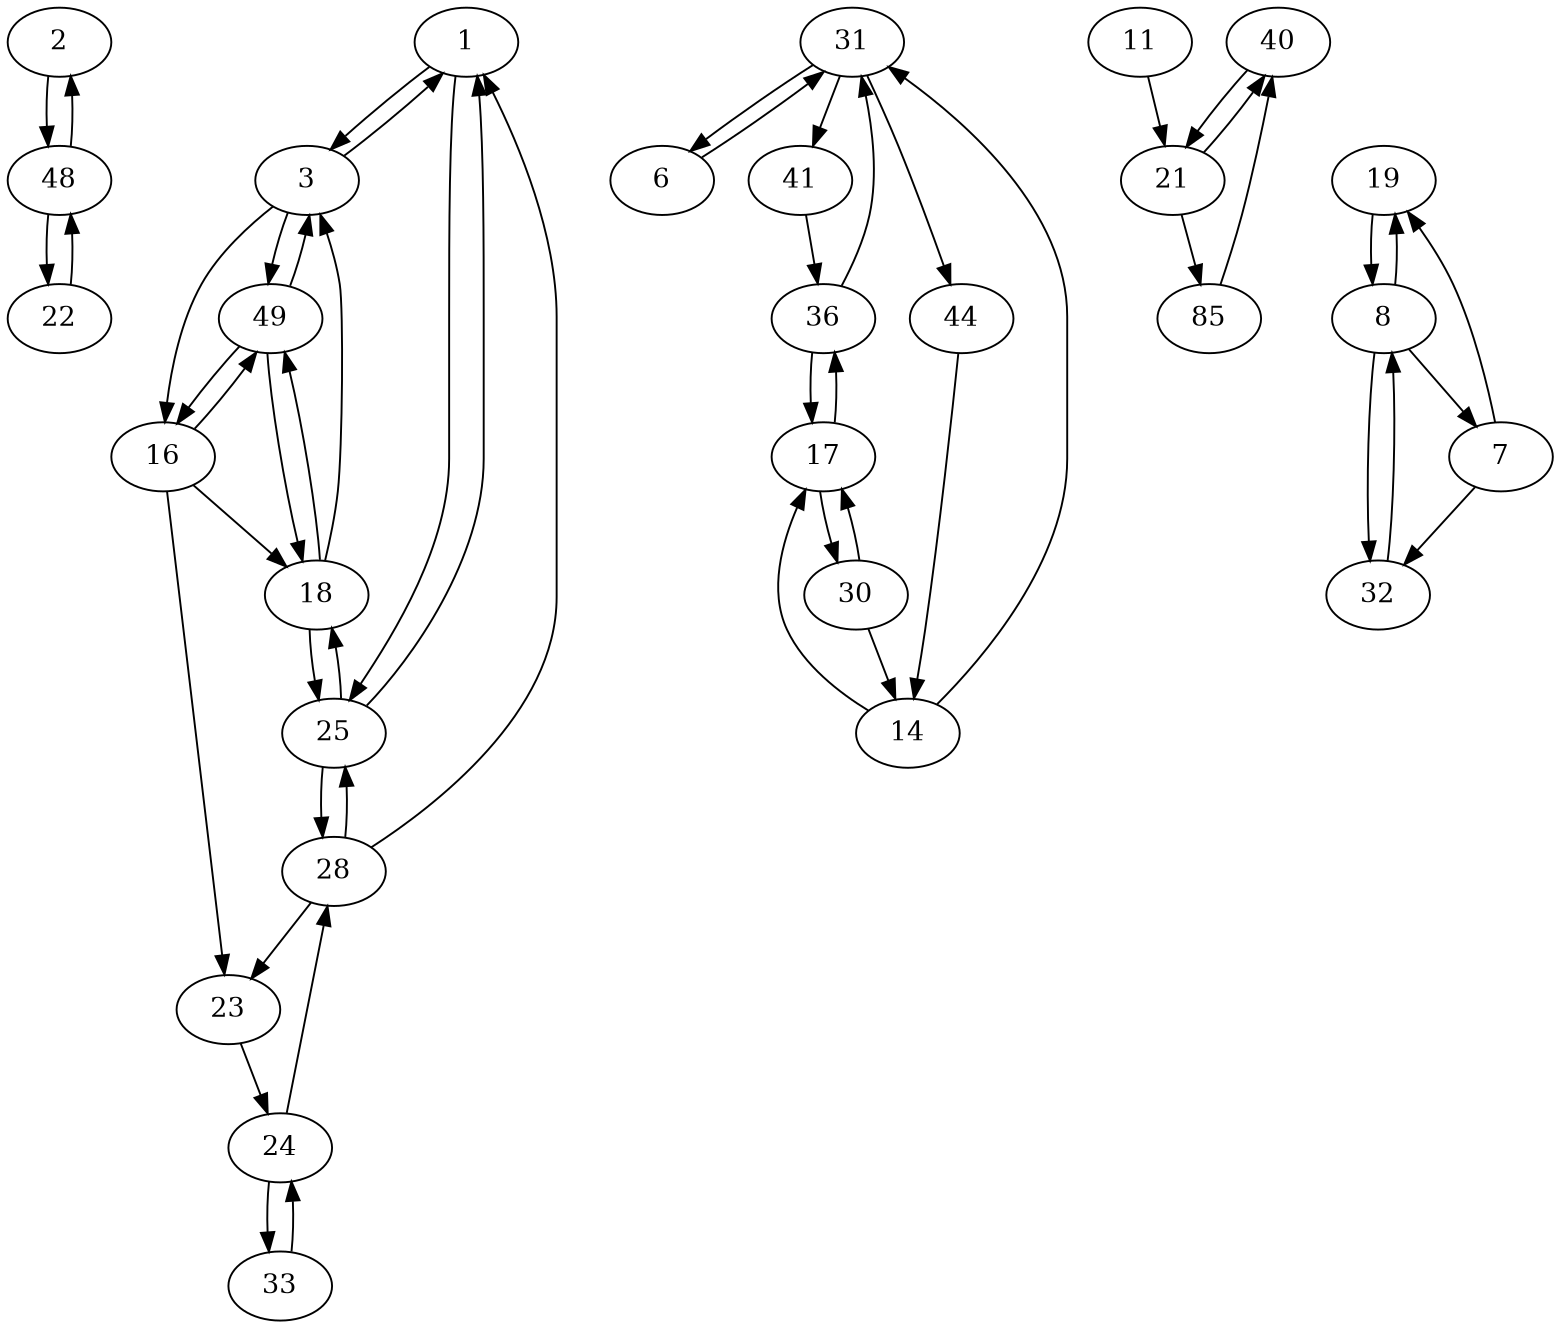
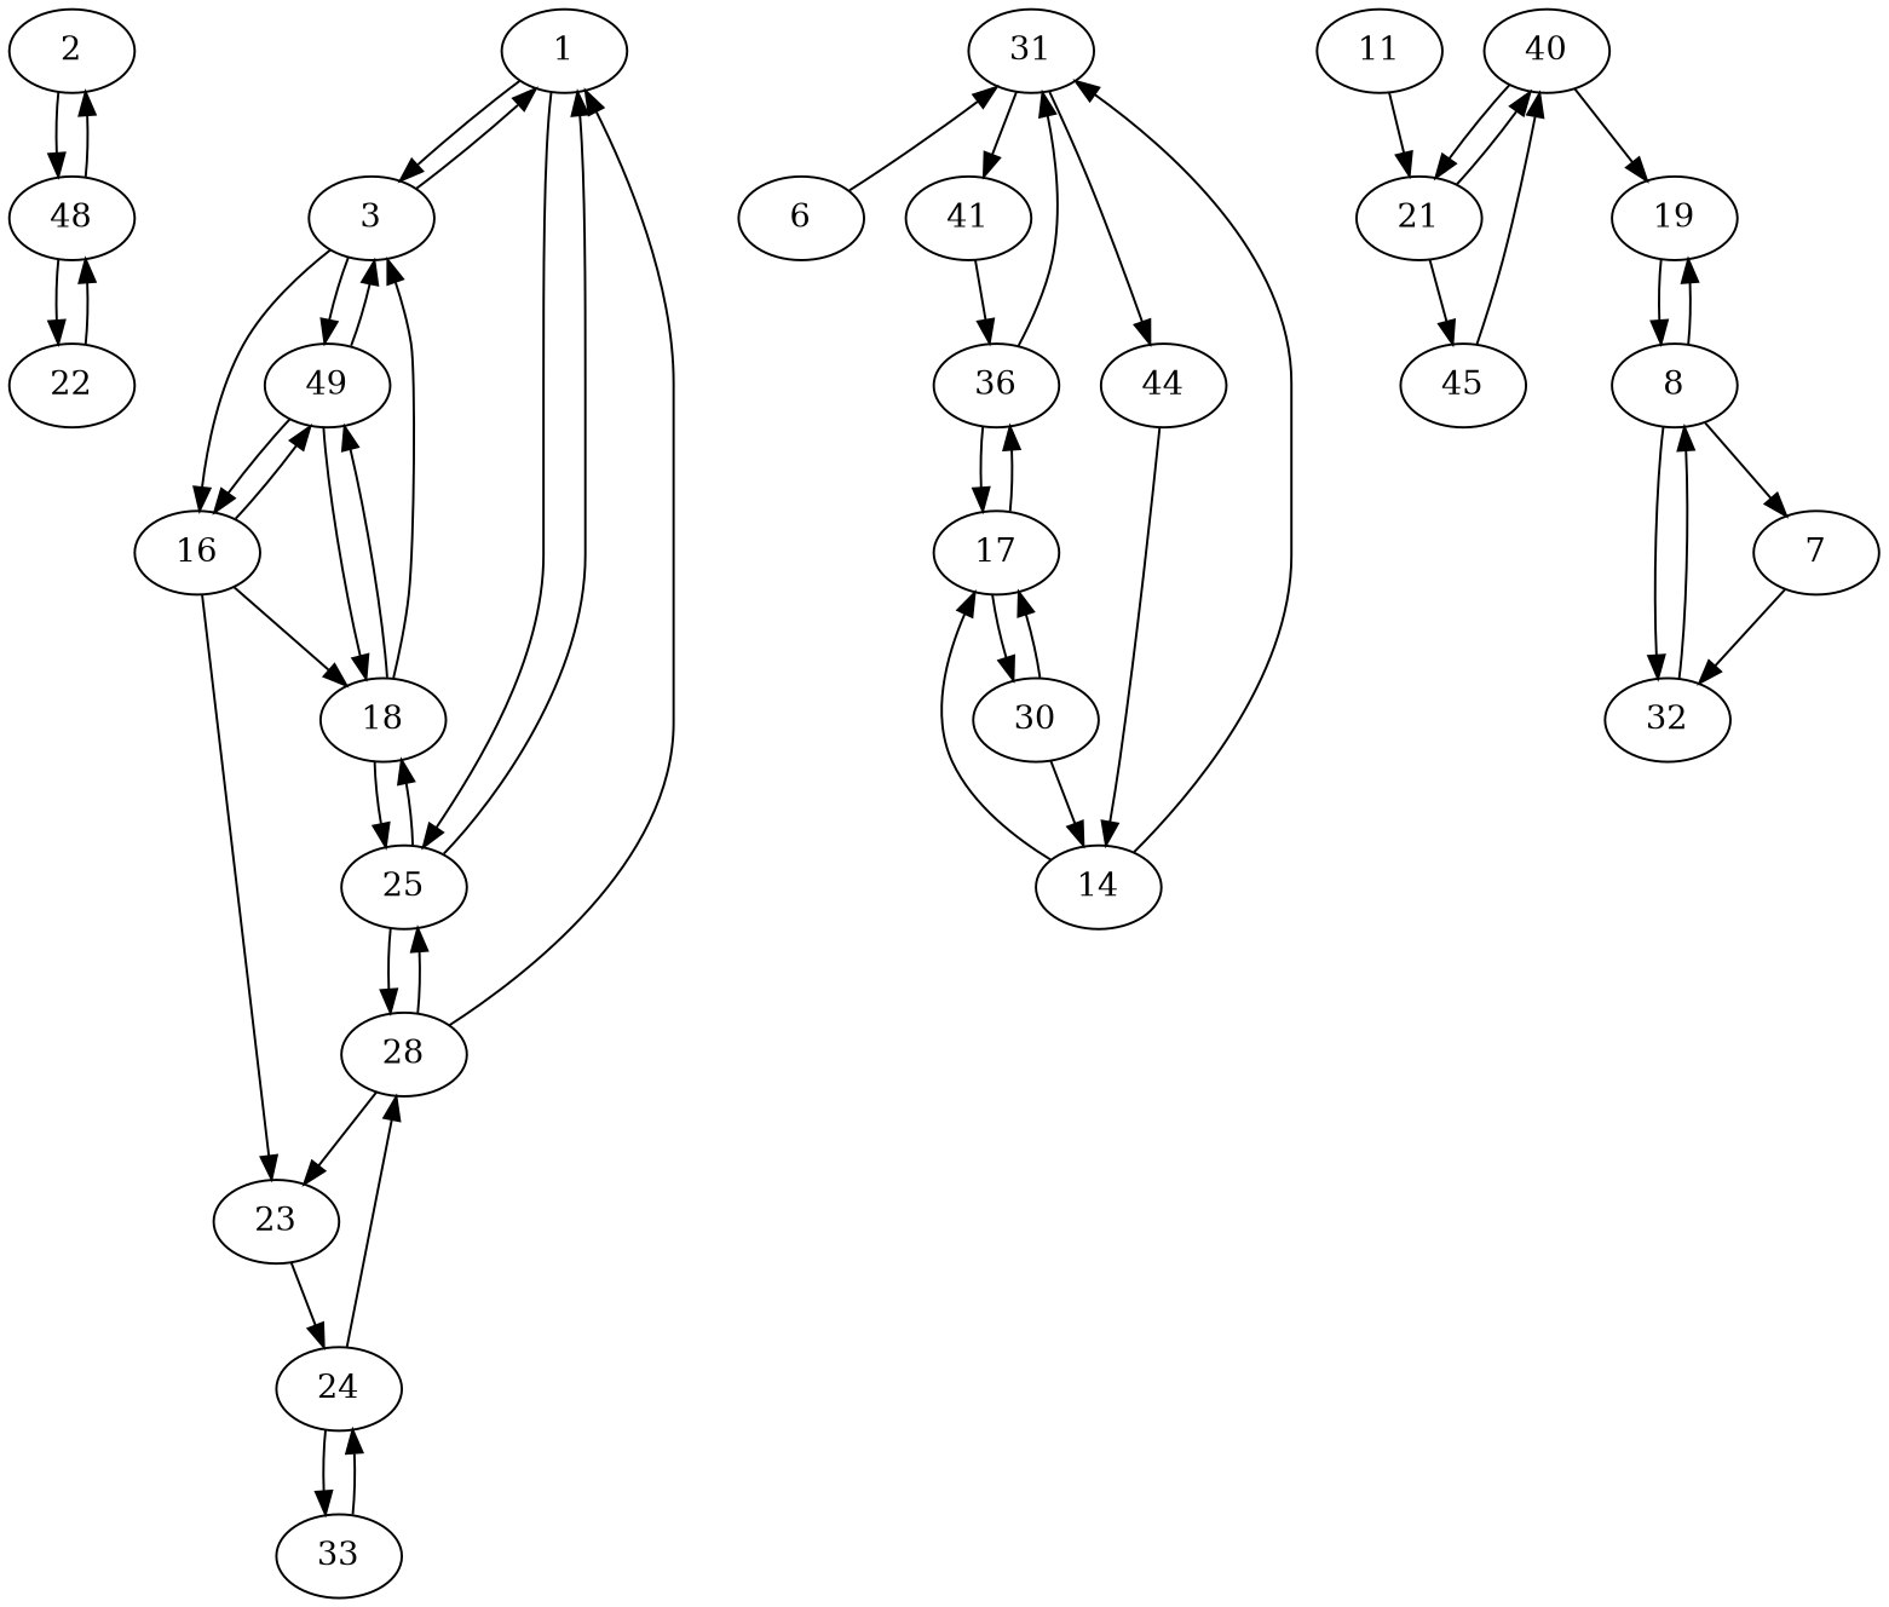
  digraph {
    2
    48
    22
    n4 [label=1]
    3
    16
    49
    25
    18
    23
    28
    n12 [label=31]
    6
    41
    44
    36
    14
    n18 [label=19]
    7
    32
    8
    11
    21
    40
-   45 [label=85]
+   45
    17
    30
    24
    33
    2 -> 48
    48 -> 2
    48 -> 22
    22 -> 48
    n4 -> 3
    n4 -> 25
    3 -> n4
    3 -> 16
    3 -> 49
    16 -> 49
    16 -> 18
    16 -> 23
    49 -> 3
    49 -> 16
    49 -> 18
    25 -> n4
    25 -> 18
    25 -> 28
    18 -> 3
    18 -> 49
    18 -> 25
    23 -> 24
    28 -> n4
    28 -> 25
    28 -> 23
-   n12 -> 6
    n12 -> 41
    n12 -> 44
    6 -> n12
    41 -> 36
    44 -> 14
    36 -> n12
    36 -> 17
    14 -> n12
    14 -> 17
    n18 -> 8
-   7 -> n18
+   40 -> n18
    7 -> 32
    32 -> 8
    8 -> n18
    8 -> 7
    8 -> 32
    11 -> 21
    21 -> 40
    21 -> 45
    40 -> 21
    45 -> 40
    17 -> 36
    17 -> 30
    30 -> 14
    30 -> 17
    24 -> 28
    24 -> 33
    33 -> 24
  }
